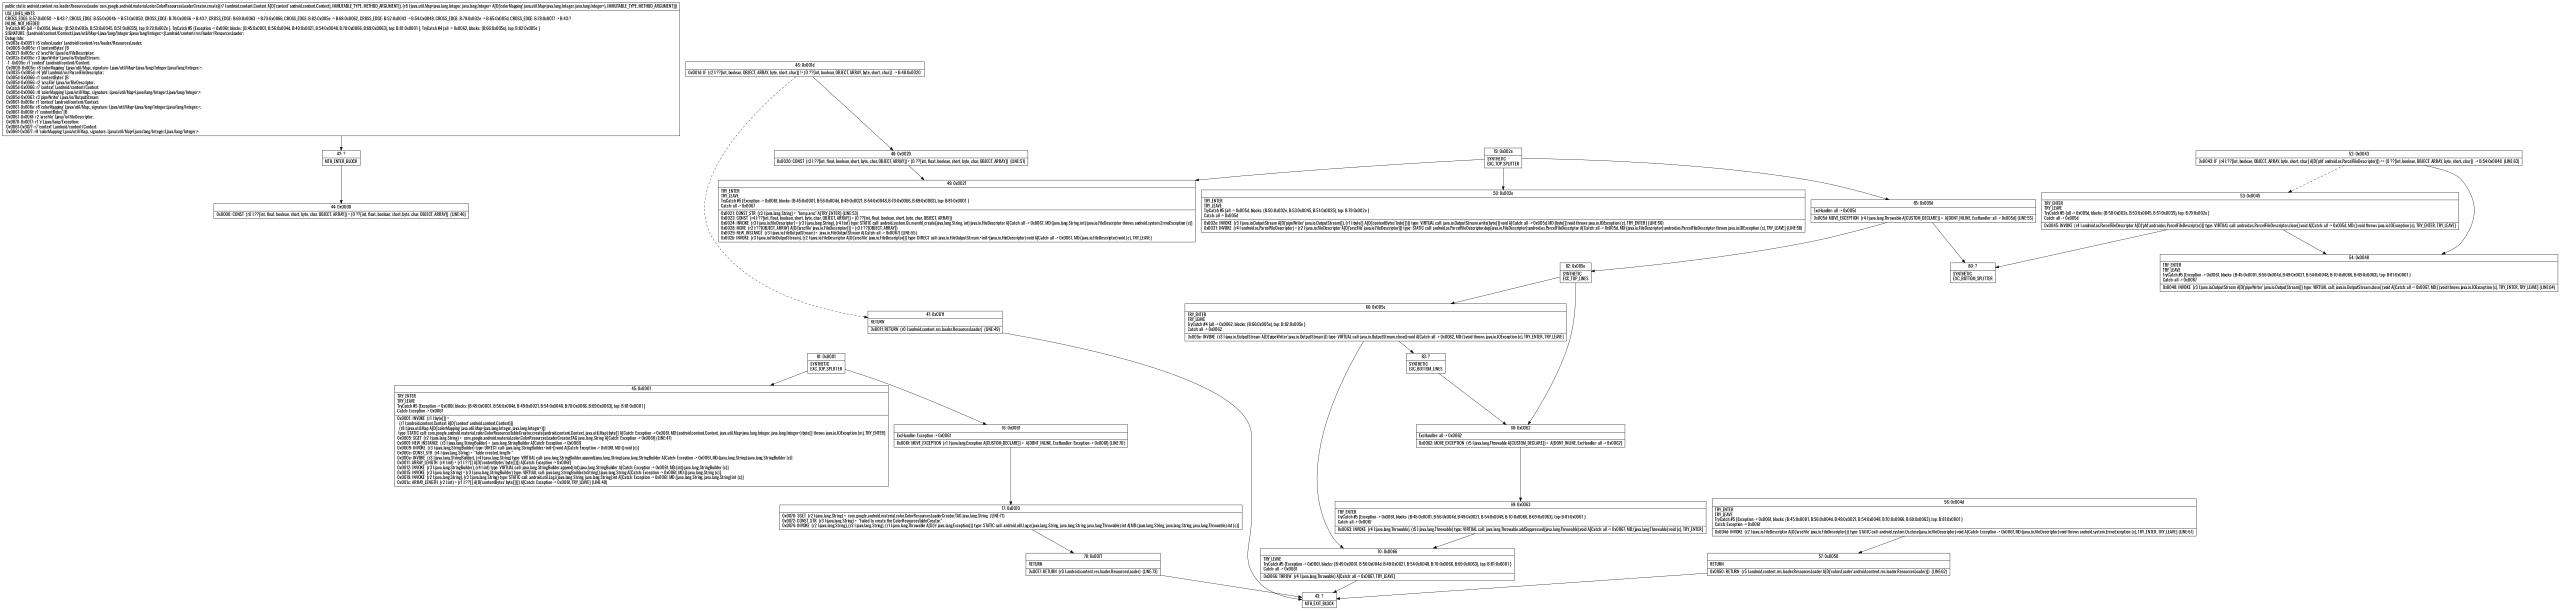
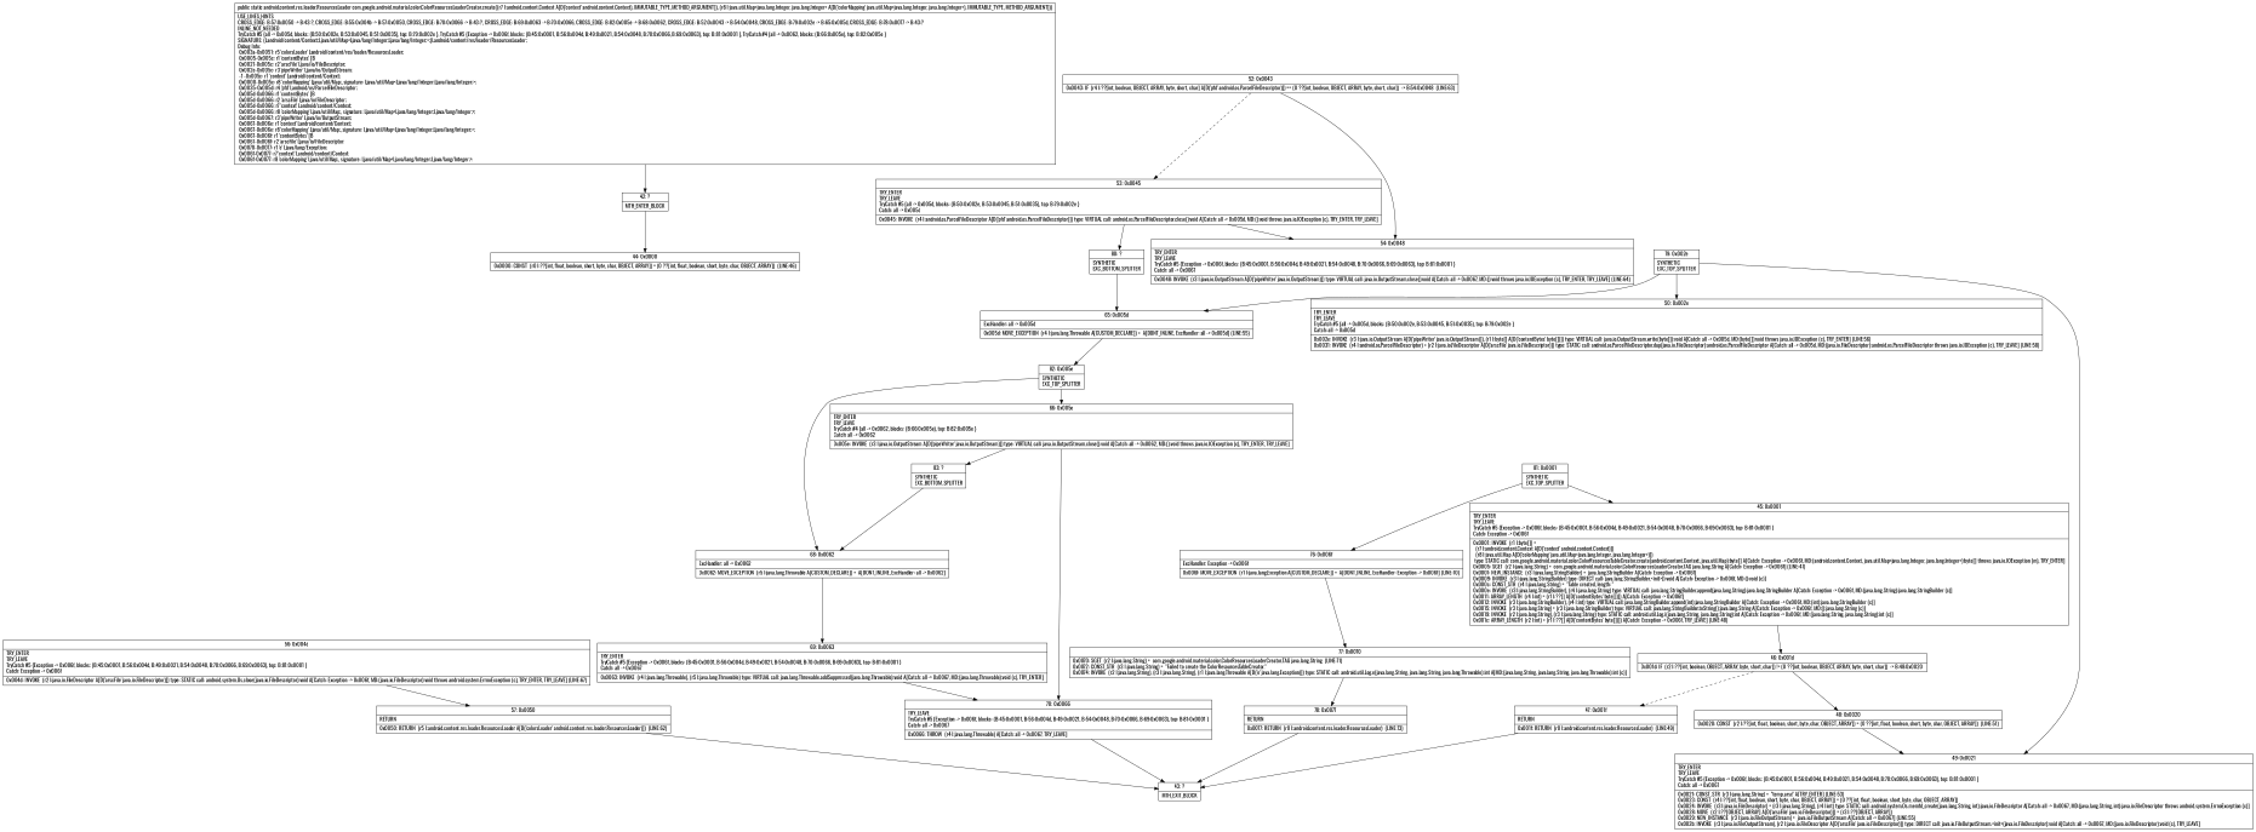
  digraph {
    fontname=Oswald
    node [fontname=Oswald shape=record]
    edge [fontname=Oswald]
    n1 [label="{42\:\ ?|MTH_ENTER_BLOCK\l}"]
    n2 [label="{44\:\ 0x0000|0x0000: CONST  (r0 I:??[int, float, boolean, short, byte, char, OBJECT, ARRAY]) = (0 ??[int, float, boolean, short, byte, char, OBJECT, ARRAY])  (LINE:46)\l}"]
    n3 [label="{81\:\ 0x0001|SYNTHETIC\lEXC_TOP_SPLITTER\l}"]
    n4 [label="{45\:\ 0x0001|TRY_ENTER\lTRY_LEAVE\lTryCatch #5 \{Exception \-\> 0x006f, blocks: (B:45:0x0001, B:56:0x004d, B:49:0x0021, B:54:0x0048, B:70:0x0066, B:69:0x0063), top: B:81:0x0001 \}\lCatch: Exception \-\> 0x006f\l|0x0001: INVOKE  (r1 I:byte[]) = \l  (r7 I:android.content.Context A[D('context' android.content.Context)])\l  (r8 I:java.util.Map A[D('colorMapping' java.util.Map\<java.lang.Integer, java.lang.Integer\>)])\l type: STATIC call: com.google.android.material.color.ColorResourcesTableCreator.create(android.content.Context, java.util.Map):byte[] A[Catch: Exception \-\> 0x006f, MD:(android.content.Context, java.util.Map\<java.lang.Integer, java.lang.Integer\>):byte[] throws java.io.IOException (m), TRY_ENTER]\l0x0005: SGET  (r2 I:java.lang.String) =  com.google.android.material.color.ColorResourcesLoaderCreator.TAG java.lang.String A[Catch: Exception \-\> 0x006f] (LINE:47)\l0x0007: NEW_INSTANCE  (r3 I:java.lang.StringBuilder) =  java.lang.StringBuilder A[Catch: Exception \-\> 0x006f]\l0x0009: INVOKE  (r3 I:java.lang.StringBuilder) type: DIRECT call: java.lang.StringBuilder.\<init\>():void A[Catch: Exception \-\> 0x006f, MD:():void (c)]\l0x000c: CONST_STR  (r4 I:java.lang.String) =  \"Table created, length: \" \l0x000e: INVOKE  (r3 I:java.lang.StringBuilder), (r4 I:java.lang.String) type: VIRTUAL call: java.lang.StringBuilder.append(java.lang.String):java.lang.StringBuilder A[Catch: Exception \-\> 0x006f, MD:(java.lang.String):java.lang.StringBuilder (c)]\l0x0011: ARRAY_LENGTH  (r4 I:int) = (r1 I:??[] A[D('contentBytes' byte[])]) A[Catch: Exception \-\> 0x006f]\l0x0012: INVOKE  (r3 I:java.lang.StringBuilder), (r4 I:int) type: VIRTUAL call: java.lang.StringBuilder.append(int):java.lang.StringBuilder A[Catch: Exception \-\> 0x006f, MD:(int):java.lang.StringBuilder (c)]\l0x0015: INVOKE  (r3 I:java.lang.String) = (r3 I:java.lang.StringBuilder) type: VIRTUAL call: java.lang.StringBuilder.toString():java.lang.String A[Catch: Exception \-\> 0x006f, MD:():java.lang.String (c)]\l0x0019: INVOKE  (r2 I:java.lang.String), (r3 I:java.lang.String) type: STATIC call: android.util.Log.i(java.lang.String, java.lang.String):int A[Catch: Exception \-\> 0x006f, MD:(java.lang.String, java.lang.String):int (c)]\l0x001c: ARRAY_LENGTH  (r2 I:int) = (r1 I:??[] A[D('contentBytes' byte[])]) A[Catch: Exception \-\> 0x006f, TRY_LEAVE] (LINE:48)\l}"]
    n5 [label="{76\:\ 0x006f|ExcHandler: Exception \-\> 0x006f\l|0x006f: MOVE_EXCEPTION  (r1 I:java.lang.Exception A[CUSTOM_DECLARE]) =  A[DONT_INLINE, ExcHandler: Exception \-\> 0x006f] (LINE:70)\l}"]
    n6 [label="{46\:\ 0x001d|0x001d: IF  (r2 I:??[int, boolean, OBJECT, ARRAY, byte, short, char]) != (0 ??[int, boolean, OBJECT, ARRAY, byte, short, char])  \-\> B:48:0x0020 \l}"]
    n7 [label="{77\:\ 0x0070|0x0070: SGET  (r2 I:java.lang.String) =  com.google.android.material.color.ColorResourcesLoaderCreator.TAG java.lang.String  (LINE:71)\l0x0072: CONST_STR  (r3 I:java.lang.String) =  \"Failed to create the ColorResourcesTableCreator.\" \l0x0074: INVOKE  (r2 I:java.lang.String), (r3 I:java.lang.String), (r1 I:java.lang.Throwable A[D('e' java.lang.Exception)]) type: STATIC call: android.util.Log.e(java.lang.String, java.lang.String, java.lang.Throwable):int A[MD:(java.lang.String, java.lang.String, java.lang.Throwable):int (c)]\l}"]
    n8 [label="{47\:\ 0x001f|RETURN\l|0x001f: RETURN  (r0 I:android.content.res.loader.ResourcesLoader)  (LINE:49)\l}"]
    n9 [label="{48\:\ 0x0020|0x0020: CONST  (r2 I:??[int, float, boolean, short, byte, char, OBJECT, ARRAY]) = (0 ??[int, float, boolean, short, byte, char, OBJECT, ARRAY])  (LINE:51)\l}"]
    n10 [label="{43\:\ ?|MTH_EXIT_BLOCK\l}"]
    n11 [label="{49\:\ 0x0021|TRY_ENTER\lTRY_LEAVE\lTryCatch #5 \{Exception \-\> 0x006f, blocks: (B:45:0x0001, B:56:0x004d, B:49:0x0021, B:54:0x0048, B:70:0x0066, B:69:0x0063), top: B:81:0x0001 \}\lCatch: all \-\> 0x0067\l|0x0021: CONST_STR  (r3 I:java.lang.String) =  \"temp.arsc\" A[TRY_ENTER] (LINE:53)\l0x0023: CONST  (r4 I:??[int, float, boolean, short, byte, char, OBJECT, ARRAY]) = (0 ??[int, float, boolean, short, byte, char, OBJECT, ARRAY]) \l0x0024: INVOKE  (r3 I:java.io.FileDescriptor) = (r3 I:java.lang.String), (r4 I:int) type: STATIC call: android.system.Os.memfd_create(java.lang.String, int):java.io.FileDescriptor A[Catch: all \-\> 0x0067, MD:(java.lang.String, int):java.io.FileDescriptor throws android.system.ErrnoException (c)]\l0x0028: MOVE  (r2 I:??[OBJECT, ARRAY] A[D('arscFile' java.io.FileDescriptor)]) = (r3 I:??[OBJECT, ARRAY]) \l0x0029: NEW_INSTANCE  (r3 I:java.io.FileOutputStream) =  java.io.FileOutputStream A[Catch: all \-\> 0x0067] (LINE:55)\l0x002b: INVOKE  (r3 I:java.io.FileOutputStream), (r2 I:java.io.FileDescriptor A[D('arscFile' java.io.FileDescriptor)]) type: DIRECT call: java.io.FileOutputStream.\<init\>(java.io.FileDescriptor):void A[Catch: all \-\> 0x0067, MD:(java.io.FileDescriptor):void (c), TRY_LEAVE]\l}"]
    n12 [label="{79\:\ 0x002e|SYNTHETIC\lEXC_TOP_SPLITTER\l}"]
    n13 [label="{50\:\ 0x002e|TRY_ENTER\lTRY_LEAVE\lTryCatch #5 \{all \-\> 0x005d, blocks: (B:50:0x002e, B:53:0x0045, B:51:0x0035), top: B:79:0x002e \}\lCatch: all \-\> 0x005d\l|0x002e: INVOKE  (r3 I:java.io.OutputStream A[D('pipeWriter' java.io.OutputStream)]), (r1 I:byte[] A[D('contentBytes' byte[])]) type: VIRTUAL call: java.io.OutputStream.write(byte[]):void A[Catch: all \-\> 0x005d, MD:(byte[]):void throws java.io.IOException (c), TRY_ENTER] (LINE:56)\l0x0031: INVOKE  (r4 I:android.os.ParcelFileDescriptor) = (r2 I:java.io.FileDescriptor A[D('arscFile' java.io.FileDescriptor)]) type: STATIC call: android.os.ParcelFileDescriptor.dup(java.io.FileDescriptor):android.os.ParcelFileDescriptor A[Catch: all \-\> 0x005d, MD:(java.io.FileDescriptor):android.os.ParcelFileDescriptor throws java.io.IOException (c), TRY_LEAVE] (LINE:58)\l}"]
    n14 [label="{65\:\ 0x005d|ExcHandler: all \-\> 0x005d\l|0x005d: MOVE_EXCEPTION  (r4 I:java.lang.Throwable A[CUSTOM_DECLARE]) =  A[DONT_INLINE, ExcHandler: all \-\> 0x005d] (LINE:55)\l}"]
-   n15 [label="{82\:\ 0x005e|SYNTHETIC\lEXC_TOP_LINES\l}"]
+   n15 [label="{82\:\ 0x005e|SYNTHETIC\lEXC_TOP_SPLITTER\l}"]
    n16 [label="{52\:\ 0x0043|0x0043: IF  (r4 I:??[int, boolean, OBJECT, ARRAY, byte, short, char] A[D('pfd' android.os.ParcelFileDescriptor)]) == (0 ??[int, boolean, OBJECT, ARRAY, byte, short, char])  \-\> B:54:0x0048  (LINE:63)\l}"]
    n17 [label="{53\:\ 0x0045|TRY_ENTER\lTRY_LEAVE\lTryCatch #5 \{all \-\> 0x005d, blocks: (B:50:0x002e, B:53:0x0045, B:51:0x0035), top: B:79:0x002e \}\lCatch: all \-\> 0x005d\l|0x0045: INVOKE  (r4 I:android.os.ParcelFileDescriptor A[D('pfd' android.os.ParcelFileDescriptor)]) type: VIRTUAL call: android.os.ParcelFileDescriptor.close():void A[Catch: all \-\> 0x005d, MD:():void throws java.io.IOException (c), TRY_ENTER, TRY_LEAVE]\l}"]
    n18 [label="{54\:\ 0x0048|TRY_ENTER\lTRY_LEAVE\lTryCatch #5 \{Exception \-\> 0x006f, blocks: (B:45:0x0001, B:56:0x004d, B:49:0x0021, B:54:0x0048, B:70:0x0066, B:69:0x0063), top: B:81:0x0001 \}\lCatch: all \-\> 0x0067\l|0x0048: INVOKE  (r3 I:java.io.OutputStream A[D('pipeWriter' java.io.OutputStream)]) type: VIRTUAL call: java.io.OutputStream.close():void A[Catch: all \-\> 0x0067, MD:():void throws java.io.IOException (c), TRY_ENTER, TRY_LEAVE] (LINE:64)\l}"]
    n19 [label="{80\:\ ?|SYNTHETIC\lEXC_BOTTOM_SPLITTER\l}"]
    n20 [label="{56\:\ 0x004d|TRY_ENTER\lTRY_LEAVE\lTryCatch #5 \{Exception \-\> 0x006f, blocks: (B:45:0x0001, B:56:0x004d, B:49:0x0021, B:54:0x0048, B:70:0x0066, B:69:0x0063), top: B:81:0x0001 \}\lCatch: Exception \-\> 0x006f\l|0x004d: INVOKE  (r2 I:java.io.FileDescriptor A[D('arscFile' java.io.FileDescriptor)]) type: STATIC call: android.system.Os.close(java.io.FileDescriptor):void A[Catch: Exception \-\> 0x006f, MD:(java.io.FileDescriptor):void throws android.system.ErrnoException (c), TRY_ENTER, TRY_LEAVE] (LINE:67)\l}"]
    n21 [label="{57\:\ 0x0050|RETURN\l|0x0050: RETURN  (r5 I:android.content.res.loader.ResourcesLoader A[D('colorsLoader' android.content.res.loader.ResourcesLoader)])  (LINE:62)\l}"]
    n22 [label="{66\:\ 0x005e|TRY_ENTER\lTRY_LEAVE\lTryCatch #4 \{all \-\> 0x0062, blocks: (B:66:0x005e), top: B:82:0x005e \}\lCatch: all \-\> 0x0062\l|0x005e: INVOKE  (r3 I:java.io.OutputStream A[D('pipeWriter' java.io.OutputStream)]) type: VIRTUAL call: java.io.OutputStream.close():void A[Catch: all \-\> 0x0062, MD:():void throws java.io.IOException (c), TRY_ENTER, TRY_LEAVE]\l}"]
    n23 [label="{68\:\ 0x0062|ExcHandler: all \-\> 0x0062\l|0x0062: MOVE_EXCEPTION  (r5 I:java.lang.Throwable A[CUSTOM_DECLARE]) =  A[DONT_INLINE, ExcHandler: all \-\> 0x0062]\l}"]
    n24 [label="{70\:\ 0x0066|TRY_LEAVE\lTryCatch #5 \{Exception \-\> 0x006f, blocks: (B:45:0x0001, B:56:0x004d, B:49:0x0021, B:54:0x0048, B:70:0x0066, B:69:0x0063), top: B:81:0x0001 \}\lCatch: all \-\> 0x0067\l|0x0066: THROW  (r4 I:java.lang.Throwable) A[Catch: all \-\> 0x0067, TRY_LEAVE]\l}"]
-   n25 [label="{83\:\ ?|SYNTHETIC\lEXC_BOTTOM_LINES\l}"]
+   n25 [label="{83\:\ ?|SYNTHETIC\lEXC_BOTTOM_SPLITTER\l}"]
    n26 [label="{69\:\ 0x0063|TRY_ENTER\lTryCatch #5 \{Exception \-\> 0x006f, blocks: (B:45:0x0001, B:56:0x004d, B:49:0x0021, B:54:0x0048, B:70:0x0066, B:69:0x0063), top: B:81:0x0001 \}\lCatch: all \-\> 0x0067\l|0x0063: INVOKE  (r4 I:java.lang.Throwable), (r5 I:java.lang.Throwable) type: VIRTUAL call: java.lang.Throwable.addSuppressed(java.lang.Throwable):void A[Catch: all \-\> 0x0067, MD:(java.lang.Throwable):void (c), TRY_ENTER]\l}"]
    n27 [label="{78\:\ 0x0077|RETURN\l|0x0077: RETURN  (r0 I:android.content.res.loader.ResourcesLoader)  (LINE:73)\l}"]
    n28 [label="{public static android.content.res.loader.ResourcesLoader com.google.android.material.color.ColorResourcesLoaderCreator.create((r7 I:android.content.Context A[D('context' android.content.Context), IMMUTABLE_TYPE, METHOD_ARGUMENT]), (r8 I:java.util.Map\<java.lang.Integer, java.lang.Integer\> A[D('colorMapping' java.util.Map\<java.lang.Integer, java.lang.Integer\>), IMMUTABLE_TYPE, METHOD_ARGUMENT]))  | USE_LINES_HINTS\lCROSS_EDGE: B:57:0x0050 \-\> B:43:?, CROSS_EDGE: B:55:0x004b \-\> B:57:0x0050, CROSS_EDGE: B:70:0x0066 \-\> B:43:?, CROSS_EDGE: B:69:0x0063 \-\> B:70:0x0066, CROSS_EDGE: B:82:0x005e \-\> B:68:0x0062, CROSS_EDGE: B:52:0x0043 \-\> B:54:0x0048, CROSS_EDGE: B:79:0x002e \-\> B:65:0x005d, CROSS_EDGE: B:78:0x0077 \-\> B:43:?\lINLINE_NOT_NEEDED\lTryCatch #5 \{all \-\> 0x005d, blocks: (B:50:0x002e, B:53:0x0045, B:51:0x0035), top: B:79:0x002e \}, TryCatch #5 \{Exception \-\> 0x006f, blocks: (B:45:0x0001, B:56:0x004d, B:49:0x0021, B:54:0x0048, B:70:0x0066, B:69:0x0063), top: B:81:0x0001 \}, TryCatch #4 \{all \-\> 0x0062, blocks: (B:66:0x005e), top: B:82:0x005e \}\lSIGNATURE: (Landroid\/content\/Context;Ljava\/util\/Map\<Ljava\/lang\/Integer;Ljava\/lang\/Integer;\>;)Landroid\/content\/res\/loader\/ResourcesLoader;\lDebug Info:\l  0x003a\-0x0051: r5 'colorsLoader' Landroid\/content\/res\/loader\/ResourcesLoader;\l  0x0005\-0x005c: r1 'contentBytes' [B\l  0x0021\-0x005c: r2 'arscFile' Ljava\/io\/FileDescriptor;\l  0x002e\-0x005c: r3 'pipeWriter' Ljava\/io\/OutputStream;\l  \-1 \-0x005c: r7 'context' Landroid\/content\/Context;\l  0x0000\-0x005c: r8 'colorMapping' Ljava\/util\/Map;, signature: Ljava\/util\/Map\<Ljava\/lang\/Integer;Ljava\/lang\/Integer;\>;\l  0x0035\-0x005d: r4 'pfd' Landroid\/os\/ParcelFileDescriptor;\l  0x005d\-0x0066: r1 'contentBytes' [B\l  0x005d\-0x0066: r2 'arscFile' Ljava\/io\/FileDescriptor;\l  0x005d\-0x0066: r7 'context' Landroid\/content\/Context;\l  0x005d\-0x0066: r8 'colorMapping' Ljava\/util\/Map;, signature: Ljava\/util\/Map\<Ljava\/lang\/Integer;Ljava\/lang\/Integer;\>;\l  0x005d\-0x0067: r3 'pipeWriter' Ljava\/io\/OutputStream;\l  0x0067\-0x006e: r7 'context' Landroid\/content\/Context;\l  0x0067\-0x006e: r8 'colorMapping' Ljava\/util\/Map;, signature: Ljava\/util\/Map\<Ljava\/lang\/Integer;Ljava\/lang\/Integer;\>;\l  0x0067\-0x006f: r1 'contentBytes' [B\l  0x0067\-0x006f: r2 'arscFile' Ljava\/io\/FileDescriptor;\l  0x0070\-0x0077: r1 'e' Ljava\/lang\/Exception;\l  0x006f\-0x0077: r7 'context' Landroid\/content\/Context;\l  0x006f\-0x0077: r8 'colorMapping' Ljava\/util\/Map;, signature: Ljava\/util\/Map\<Ljava\/lang\/Integer;Ljava\/lang\/Integer;\>;\l}"]
    n1 -> n2
    n3 -> n4
    n3 -> n5
+   n4 -> n6
    n5 -> n7
    n6 -> n8 [style=dashed]
    n6 -> n9
    n7 -> n27
    n8 -> n10
    n9 -> n11
    n12 -> n11
    n12 -> n13
    n12 -> n14
    n14 -> n15
    n15 -> n22
    n15 -> n23
    n16 -> n17 [style=dashed]
    n16 -> n18
    n17 -> n18
    n17 -> n19
-   n14 -> n19
+   n19 -> n14
    n20 -> n21
    n21 -> n10
    n22 -> n24
    n22 -> n25
    n23 -> n26
    n24 -> n10
    n25 -> n23
    n26 -> n24
    n27 -> n10
    n28 -> n1
  }
